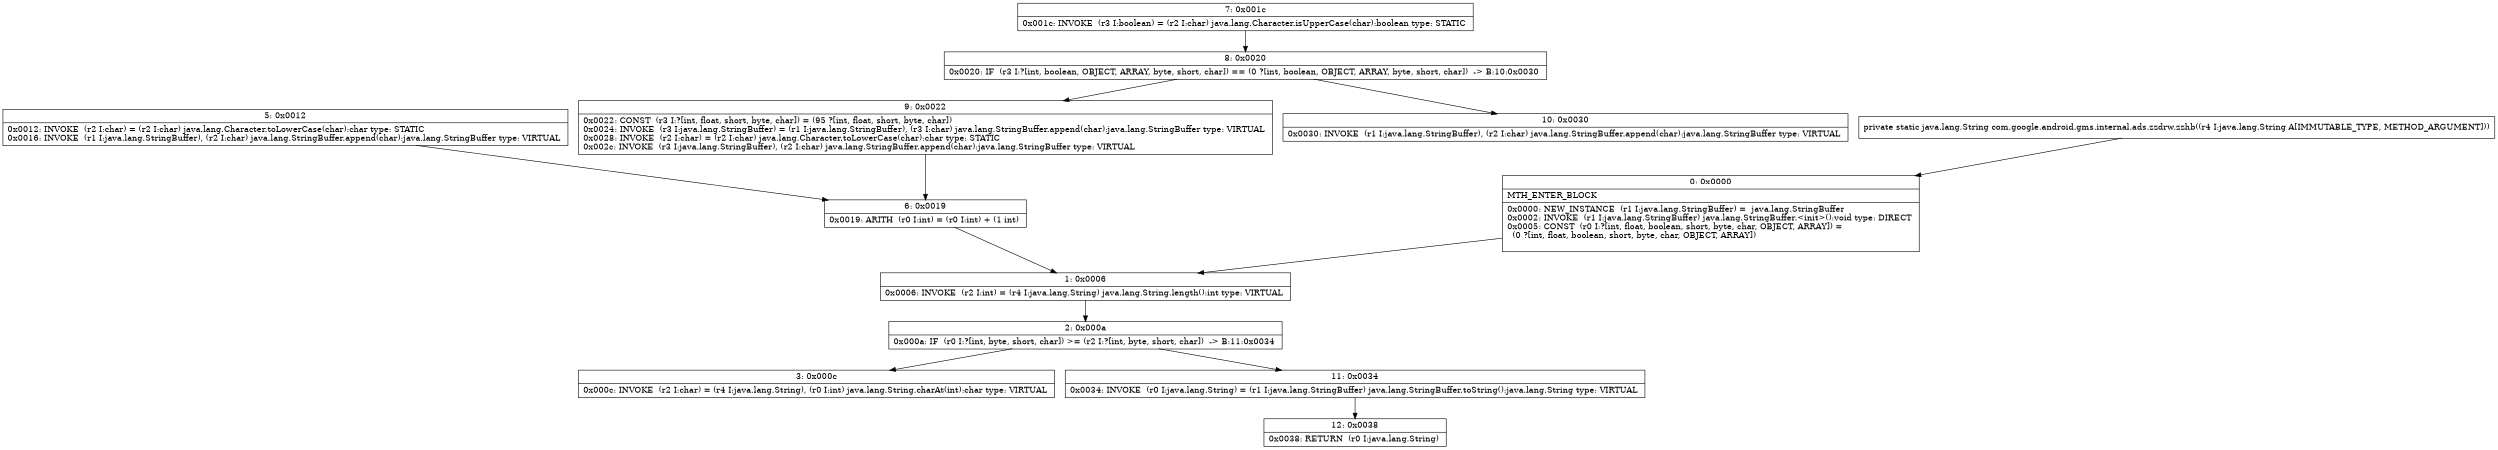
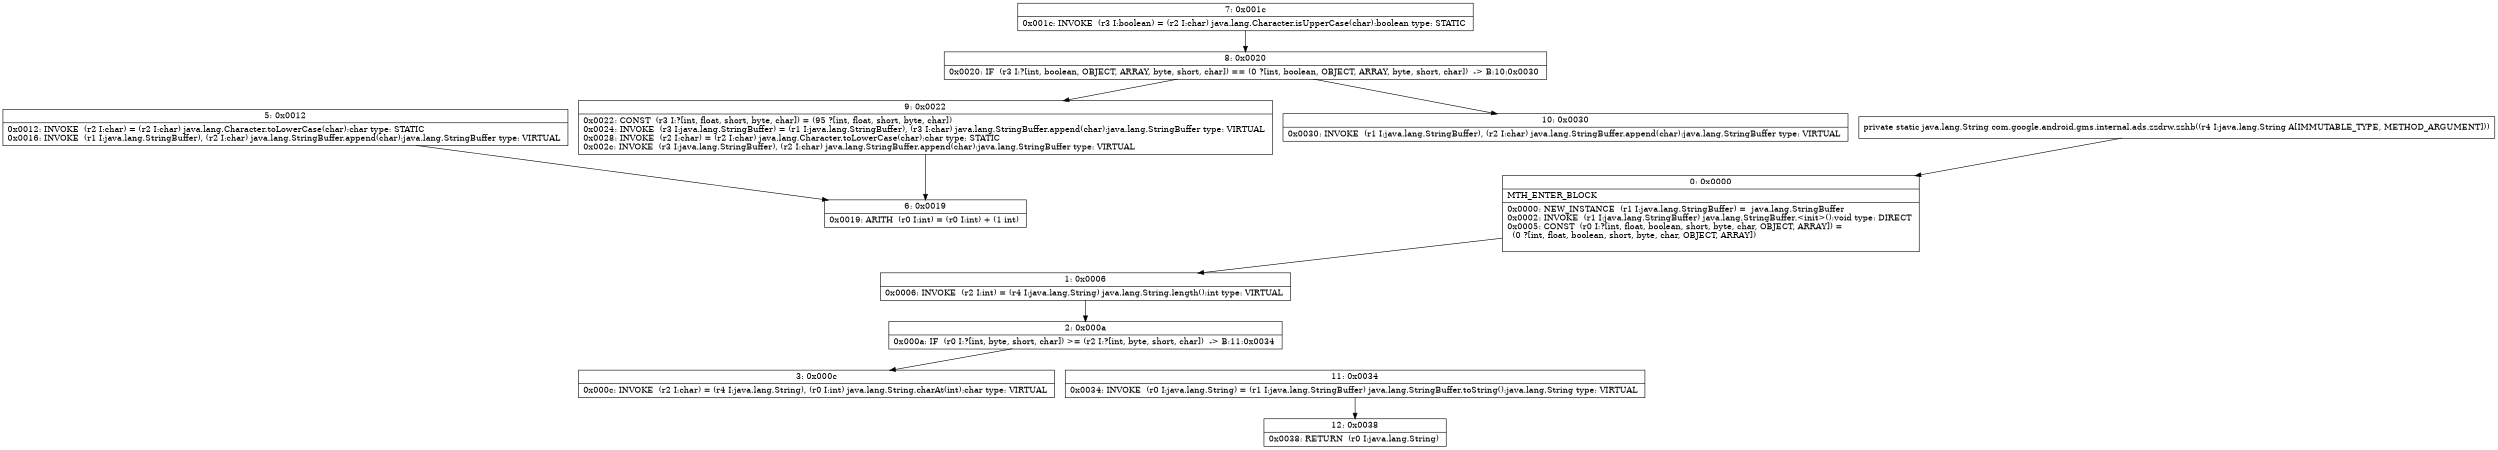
  digraph {
    node [shape=record]
    n1 [label="{0\:\ 0x0000|MTH_ENTER_BLOCK\l|0x0000: NEW_INSTANCE  (r1 I:java.lang.StringBuffer) =  java.lang.StringBuffer \l0x0002: INVOKE  (r1 I:java.lang.StringBuffer) java.lang.StringBuffer.\<init\>():void type: DIRECT \l0x0005: CONST  (r0 I:?[int, float, boolean, short, byte, char, OBJECT, ARRAY]) = \l  (0 ?[int, float, boolean, short, byte, char, OBJECT, ARRAY])\l \l}"]
    n2 [label="{1\:\ 0x0006|0x0006: INVOKE  (r2 I:int) = (r4 I:java.lang.String) java.lang.String.length():int type: VIRTUAL \l}"]
    n3 [label="{2\:\ 0x000a|0x000a: IF  (r0 I:?[int, byte, short, char]) \>= (r2 I:?[int, byte, short, char])  \-\> B:11:0x0034 \l}"]
    n4 [label="{3\:\ 0x000c|0x000c: INVOKE  (r2 I:char) = (r4 I:java.lang.String), (r0 I:int) java.lang.String.charAt(int):char type: VIRTUAL \l}"]
    n5 [label="{11\:\ 0x0034|0x0034: INVOKE  (r0 I:java.lang.String) = (r1 I:java.lang.StringBuffer) java.lang.StringBuffer.toString():java.lang.String type: VIRTUAL \l}"]
    n6 [label="{12\:\ 0x0038|0x0038: RETURN  (r0 I:java.lang.String) \l}"]
    n7 [label="{5\:\ 0x0012|0x0012: INVOKE  (r2 I:char) = (r2 I:char) java.lang.Character.toLowerCase(char):char type: STATIC \l0x0016: INVOKE  (r1 I:java.lang.StringBuffer), (r2 I:char) java.lang.StringBuffer.append(char):java.lang.StringBuffer type: VIRTUAL \l}"]
    n8 [label="{6\:\ 0x0019|0x0019: ARITH  (r0 I:int) = (r0 I:int) + (1 int) \l}"]
    n9 [label="{7\:\ 0x001c|0x001c: INVOKE  (r3 I:boolean) = (r2 I:char) java.lang.Character.isUpperCase(char):boolean type: STATIC \l}"]
    n10 [label="{8\:\ 0x0020|0x0020: IF  (r3 I:?[int, boolean, OBJECT, ARRAY, byte, short, char]) == (0 ?[int, boolean, OBJECT, ARRAY, byte, short, char])  \-\> B:10:0x0030 \l}"]
    n11 [label="{9\:\ 0x0022|0x0022: CONST  (r3 I:?[int, float, short, byte, char]) = (95 ?[int, float, short, byte, char]) \l0x0024: INVOKE  (r3 I:java.lang.StringBuffer) = (r1 I:java.lang.StringBuffer), (r3 I:char) java.lang.StringBuffer.append(char):java.lang.StringBuffer type: VIRTUAL \l0x0028: INVOKE  (r2 I:char) = (r2 I:char) java.lang.Character.toLowerCase(char):char type: STATIC \l0x002c: INVOKE  (r3 I:java.lang.StringBuffer), (r2 I:char) java.lang.StringBuffer.append(char):java.lang.StringBuffer type: VIRTUAL \l}"]
    n12 [label="{10\:\ 0x0030|0x0030: INVOKE  (r1 I:java.lang.StringBuffer), (r2 I:char) java.lang.StringBuffer.append(char):java.lang.StringBuffer type: VIRTUAL \l}"]
    n13 [label="{private static java.lang.String com.google.android.gms.internal.ads.zzdrw.zzhb((r4 I:java.lang.String A[IMMUTABLE_TYPE, METHOD_ARGUMENT])) }"]
    n1 -> n2
    n2 -> n3
    n3 -> n4 [style=solid]
-   n3 -> n5
    n5 -> n6
    n7 -> n8
-   n8 -> n2
    n9 -> n10
    n10 -> n11 [style=solid]
    n10 -> n12
    n11 -> n8
    n13 -> n1
  }
